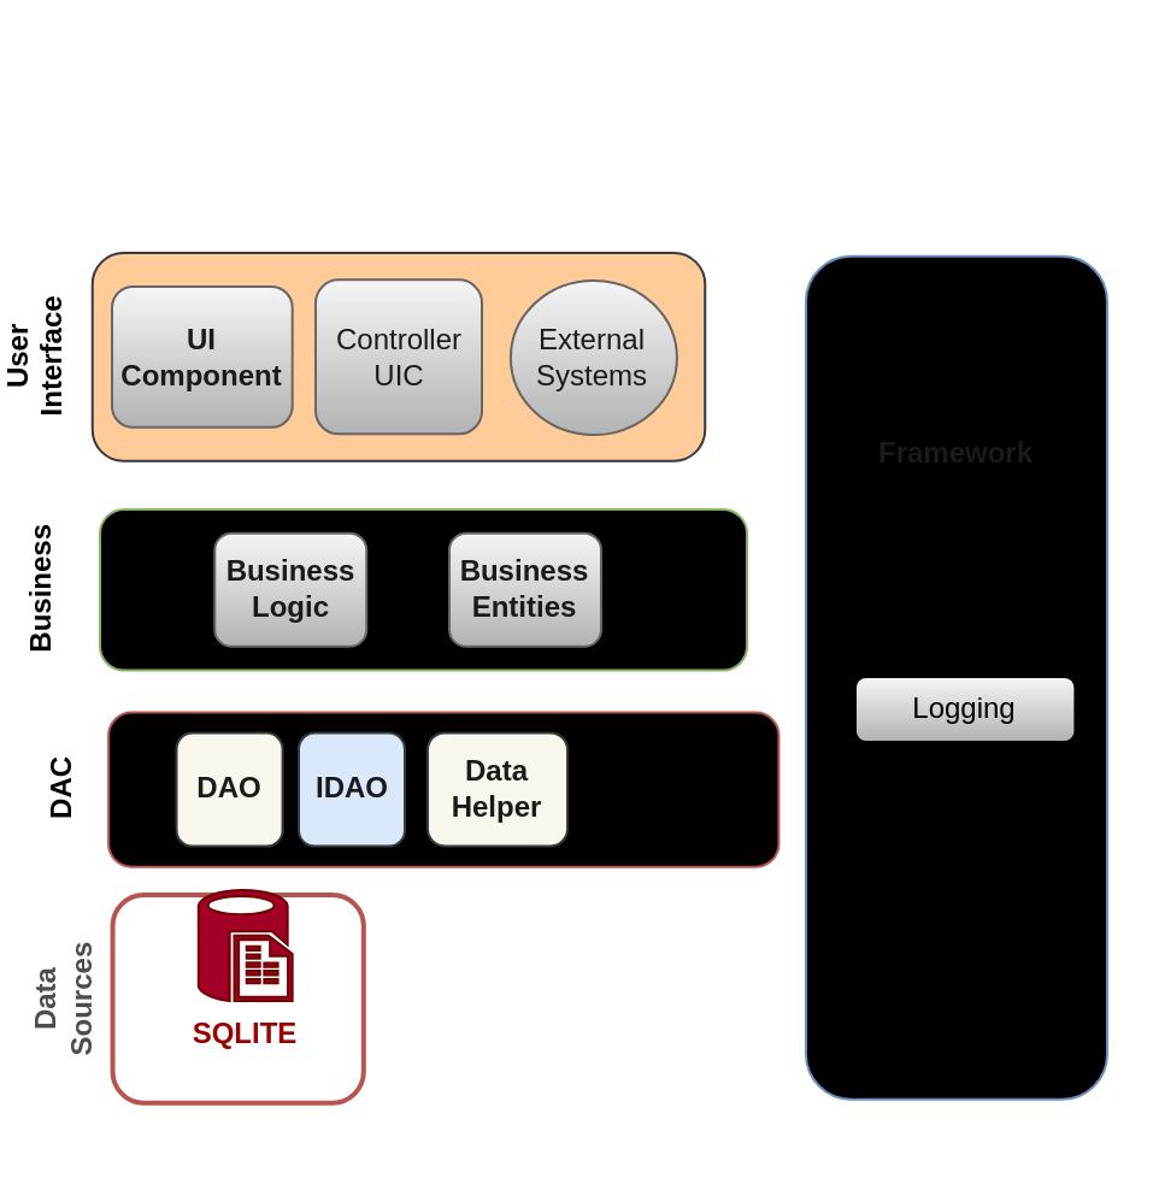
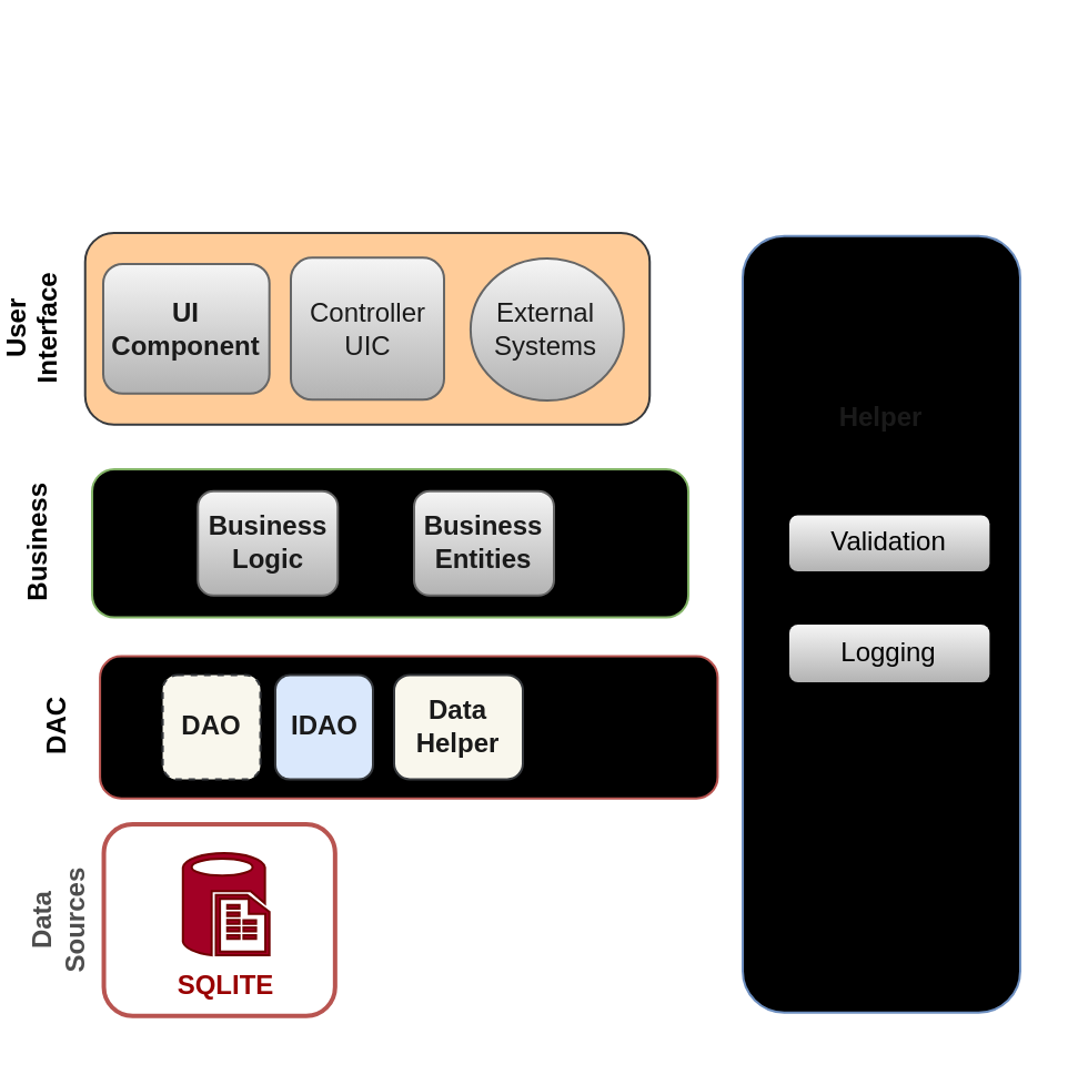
  <mxCell id="0" />
  <mxCell id="1" parent="0" />
  <mxCell id="2" value="&lt;font&gt;&lt;b style=&quot;&quot;&gt;&lt;font style=&quot;color: light-dark(rgb(0, 0, 0), rgb(0, 0, 0));&quot;&gt;DAC&lt;br&gt;&lt;br&gt;&lt;br&gt;&lt;br&gt;&lt;br&gt;&lt;br&gt;&lt;br&gt;&lt;br&gt;&lt;br&gt;&lt;br&gt;&lt;br&gt;&lt;br&gt;&lt;br&gt;&lt;br&gt;&lt;br&gt;&lt;br&gt;&lt;br&gt;&lt;br&gt;&lt;br&gt;&lt;br&gt;&lt;br&gt;&lt;br&gt;&lt;/font&gt;&lt;/b&gt;&lt;br&gt;&lt;/font&gt;" style="rounded=1;whiteSpace=wrap;html=1;fillColor=light-dark(#F8CECC,#99004D);strokeColor=#b85450;rotation=-90;gradientColor=#ea6b66;" vertex="1" parent="1"><mxGeometry x="125.63" y="188.22" width="64.03" height="278.17" as="geometry" /></mxCell>
- <mxCell id="3" value="&lt;font color=&quot;#1a1a1a&quot;&gt;&lt;b&gt;DAO&lt;/b&gt;&lt;br&gt;&lt;/font&gt;" style="rounded=1;whiteSpace=wrap;html=1;fillColor=#f9f7ed;strokeColor=#36393d;" vertex="1" parent="1"><mxGeometry x="46.77" y="303.8" width="44" height="47" as="geometry" /></mxCell>
+ <mxCell id="3" value="&lt;font color=&quot;#1a1a1a&quot;&gt;&lt;b&gt;DAO&lt;/b&gt;&lt;br&gt;&lt;/font&gt;" style="rounded=1;whiteSpace=wrap;html=1;fillColor=#f9f7ed;strokeColor=#36393d;dashed=1;" vertex="1" parent="1"><mxGeometry x="46.77" y="303.8" width="44" height="47" as="geometry" /></mxCell>
  <mxCell id="4" value="&lt;font color=&quot;#1a1a1a&quot;&gt;&lt;b&gt;Data Helper&lt;/b&gt;&lt;br&gt;&lt;/font&gt;" style="rounded=1;whiteSpace=wrap;html=1;fillColor=#f9f7ed;strokeColor=#36393d;" vertex="1" parent="1"><mxGeometry x="151" y="303.69" width="58" height="47" as="geometry" /></mxCell>
- <mxCell id="5" value="&lt;font color=&quot;#1a1a1a&quot;&gt;&lt;b&gt;Framework&lt;/b&gt;&lt;br&gt;&lt;br&gt;&lt;br&gt;&lt;br&gt;&lt;br&gt;&lt;br&gt;&lt;br&gt;&lt;br&gt;&lt;br&gt;&lt;br&gt;&lt;br&gt;&lt;br&gt;&lt;br&gt;&lt;br&gt;&lt;/font&gt;" style="rounded=1;whiteSpace=wrap;html=1;fillColor=light-dark(#DAE8FC,#003366);strokeColor=#6c8ebf;gradientColor=#7ea6e0;" vertex="1" parent="1"><mxGeometry x="308" y="105.85" width="125" height="350" as="geometry" /></mxCell>
+ <mxCell id="5" value="&lt;font color=&quot;#1a1a1a&quot;&gt;&lt;b&gt;Helper&lt;/b&gt;&lt;br&gt;&lt;br&gt;&lt;br&gt;&lt;br&gt;&lt;br&gt;&lt;br&gt;&lt;br&gt;&lt;br&gt;&lt;br&gt;&lt;br&gt;&lt;br&gt;&lt;br&gt;&lt;br&gt;&lt;br&gt;&lt;/font&gt;" style="rounded=1;whiteSpace=wrap;html=1;fillColor=light-dark(#DAE8FC,#003366);strokeColor=#6c8ebf;gradientColor=#7ea6e0;" vertex="1" parent="1"><mxGeometry x="308" y="105.85" width="125" height="350" as="geometry" /></mxCell>
+ <mxCell id="6" value="&lt;span style=&quot;&quot;&gt;&lt;font color=&quot;#000000&quot;&gt;Validation&lt;/font&gt;&lt;/span&gt;" style="rounded=1;whiteSpace=wrap;html=1;fillColor=#f5f5f5;strokeColor=none;gradientColor=#b3b3b3;" vertex="1" parent="1"><mxGeometry x="329" y="231.8" width="90.19" height="25.14" as="geometry" /></mxCell>
  <mxCell id="7" value="&lt;span style=&quot;&quot;&gt;&lt;font color=&quot;#000000&quot;&gt;Logging&lt;/font&gt;&lt;/span&gt;" style="rounded=1;whiteSpace=wrap;html=1;fillColor=#f5f5f5;strokeColor=none;gradientColor=#b3b3b3;" vertex="1" parent="1"><mxGeometry x="329" y="281" width="90.19" height="25.97" as="geometry" /></mxCell>
  <mxCell id="8" value="&lt;font&gt;&lt;b style=&quot;&quot;&gt;&lt;font style=&quot;color: light-dark(rgb(0, 0, 0), rgb(0, 0, 0));&quot;&gt;Business&lt;br&gt;&lt;br&gt;&lt;br&gt;&lt;br&gt;&lt;br&gt;&lt;br&gt;&lt;br&gt;&lt;br&gt;&lt;br&gt;&lt;br&gt;&lt;br&gt;&lt;br&gt;&lt;br&gt;&lt;br&gt;&lt;br&gt;&lt;br&gt;&lt;br&gt;&lt;br&gt;&lt;br&gt;&lt;br&gt;&lt;br&gt;&lt;br&gt;&lt;/font&gt;&lt;/b&gt;&lt;br&gt;&lt;/font&gt;" style="rounded=1;whiteSpace=wrap;html=1;fillColor=light-dark(#D5E8D4,#006600);strokeColor=#82b366;rotation=-90;gradientColor=#97d077;" vertex="1" parent="1"><mxGeometry x="115.88" y="110.12" width="66.78" height="268.51" as="geometry" /></mxCell>
  <mxCell id="9" value="&lt;span style=&quot;color: rgb(26, 26, 26);&quot;&gt;&lt;b&gt;Business Logic&lt;/b&gt;&lt;/span&gt;" style="rounded=1;whiteSpace=wrap;html=1;fillColor=#f5f5f5;strokeColor=#666666;gradientColor=#b3b3b3;" vertex="1" parent="1"><mxGeometry x="62.63" y="220.87" width="63" height="47" as="geometry" /></mxCell>
  <mxCell id="10" value="&lt;font color=&quot;#1a1a1a&quot;&gt;&lt;b&gt;Business Entities&lt;/b&gt;&lt;/font&gt;" style="rounded=1;whiteSpace=wrap;html=1;fillColor=#f5f5f5;strokeColor=#666666;gradientColor=#b3b3b3;" vertex="1" parent="1"><mxGeometry x="160" y="220.87" width="63" height="47" as="geometry" /></mxCell>
  <mxCell id="11" value="&lt;b style=&quot;&quot;&gt;&lt;font style=&quot;color: light-dark(rgb(77, 77, 77), rgb(0, 0, 0));&quot;&gt;Data&lt;br&gt;Sources&lt;br&gt;&lt;br&gt;&lt;br&gt;&lt;br&gt;&lt;br&gt;&lt;br&gt;&lt;br&gt;&lt;br&gt;&lt;br&gt;&lt;br&gt;&lt;/font&gt;&lt;br&gt;&lt;/b&gt;" style="rounded=1;whiteSpace=wrap;html=1;fillColor=none;strokeColor=#b85450;rotation=-90;gradientColor=#ea6b66;strokeWidth=2;" vertex="1" parent="1"><mxGeometry x="29.16" y="362.12" width="86.37" height="104.15" as="geometry" /></mxCell>
  <mxCell id="12" value="" style="edgeStyle=none;html=1;" edge="1" parent="1" source="13" target="14"><mxGeometry relative="1" as="geometry" /></mxCell>
  <mxCell id="13" value="&lt;font&gt;&lt;b style=&quot;&quot;&gt;&lt;font style=&quot;color: light-dark(rgb(0, 0, 0), rgb(0, 0, 0));&quot;&gt;User&lt;br&gt;Interface&lt;br&gt;&lt;br&gt;&lt;br&gt;&lt;br&gt;&lt;br&gt;&lt;br&gt;&lt;br&gt;&lt;br&gt;&lt;br&gt;&lt;br&gt;&lt;br&gt;&lt;br&gt;&lt;br&gt;&lt;br&gt;&lt;br&gt;&lt;br&gt;&lt;br&gt;&lt;br&gt;&lt;br&gt;&lt;br&gt;&lt;br&gt;&lt;/font&gt;&lt;/b&gt;&lt;br&gt;&lt;/font&gt;" style="rounded=1;whiteSpace=wrap;html=1;fillColor=light-dark(#FFCC99,#994C00);strokeColor=#36393d;rotation=-90;" vertex="1" parent="1"><mxGeometry x="95.82" y="20.56" width="86.37" height="254.25" as="geometry" /></mxCell>
  <mxCell id="14" value="&lt;span style=&quot;color: rgb(26, 26, 26);&quot;&gt;&lt;b&gt;UI Component&lt;/b&gt;&lt;/span&gt;" style="rounded=1;whiteSpace=wrap;html=1;fillColor=#f5f5f5;strokeColor=#666666;gradientColor=#b3b3b3;" vertex="1" parent="1"><mxGeometry x="20" y="118.45" width="74.84" height="58.47" as="geometry" /></mxCell>
  <mxCell id="15" value="&lt;span style=&quot;color: rgb(26, 26, 26);&quot;&gt;Controller&lt;br&gt;UIC&lt;br&gt;&lt;/span&gt;" style="rounded=1;whiteSpace=wrap;html=1;fillColor=#f5f5f5;strokeColor=#666666;gradientColor=#b3b3b3;" vertex="1" parent="1"><mxGeometry x="104.5" y="115.68" width="69" height="64" as="geometry" /></mxCell>
  <mxCell id="16" value="&lt;span style=&quot;color: rgb(26, 26, 26);&quot;&gt;External&lt;br&gt;Systems&lt;br&gt;&lt;/span&gt;" style="ellipse;whiteSpace=wrap;html=1;fillColor=#f5f5f5;strokeColor=#666666;gradientColor=#b3b3b3;" vertex="1" parent="1"><mxGeometry x="185.45" y="116.05" width="69" height="64" as="geometry" /></mxCell>
- <mxCell id="17" value="&lt;b&gt;&lt;font color=&quot;#990000&quot;&gt;SQLITE&lt;/font&gt;&lt;/b&gt;" style="verticalLabelPosition=bottom;html=1;verticalAlign=top;align=center;strokeColor=#6F0000;fillColor=#a20025;shape=mxgraph.azure.sql_reporting;fontColor=#ffffff;" vertex="1" parent="1"><mxGeometry x="55.89" y="369.03" width="38.95" height="46" as="geometry" /></mxCell>
+ <mxCell id="17" value="&lt;b&gt;&lt;font color=&quot;#990000&quot;&gt;SQLITE&lt;/font&gt;&lt;/b&gt;" style="verticalLabelPosition=bottom;html=1;verticalAlign=top;align=center;strokeColor=#6F0000;fillColor=#a20025;shape=mxgraph.azure.sql_reporting;fontColor=#ffffff;" vertex="1" parent="1"><mxGeometry x="55.89" y="384.03" width="38.95" height="46" as="geometry" /></mxCell>
  <mxCell id="18" value="&lt;font color=&quot;#1a1a1a&quot;&gt;&lt;b&gt;IDAO&lt;/b&gt;&lt;br&gt;&lt;/font&gt;" style="rounded=1;whiteSpace=wrap;html=1;fillColor=#dae8fc;strokeColor=#36393d;" vertex="1" parent="1"><mxGeometry x="97.5" y="303.81" width="44" height="47" as="geometry" /></mxCell>
